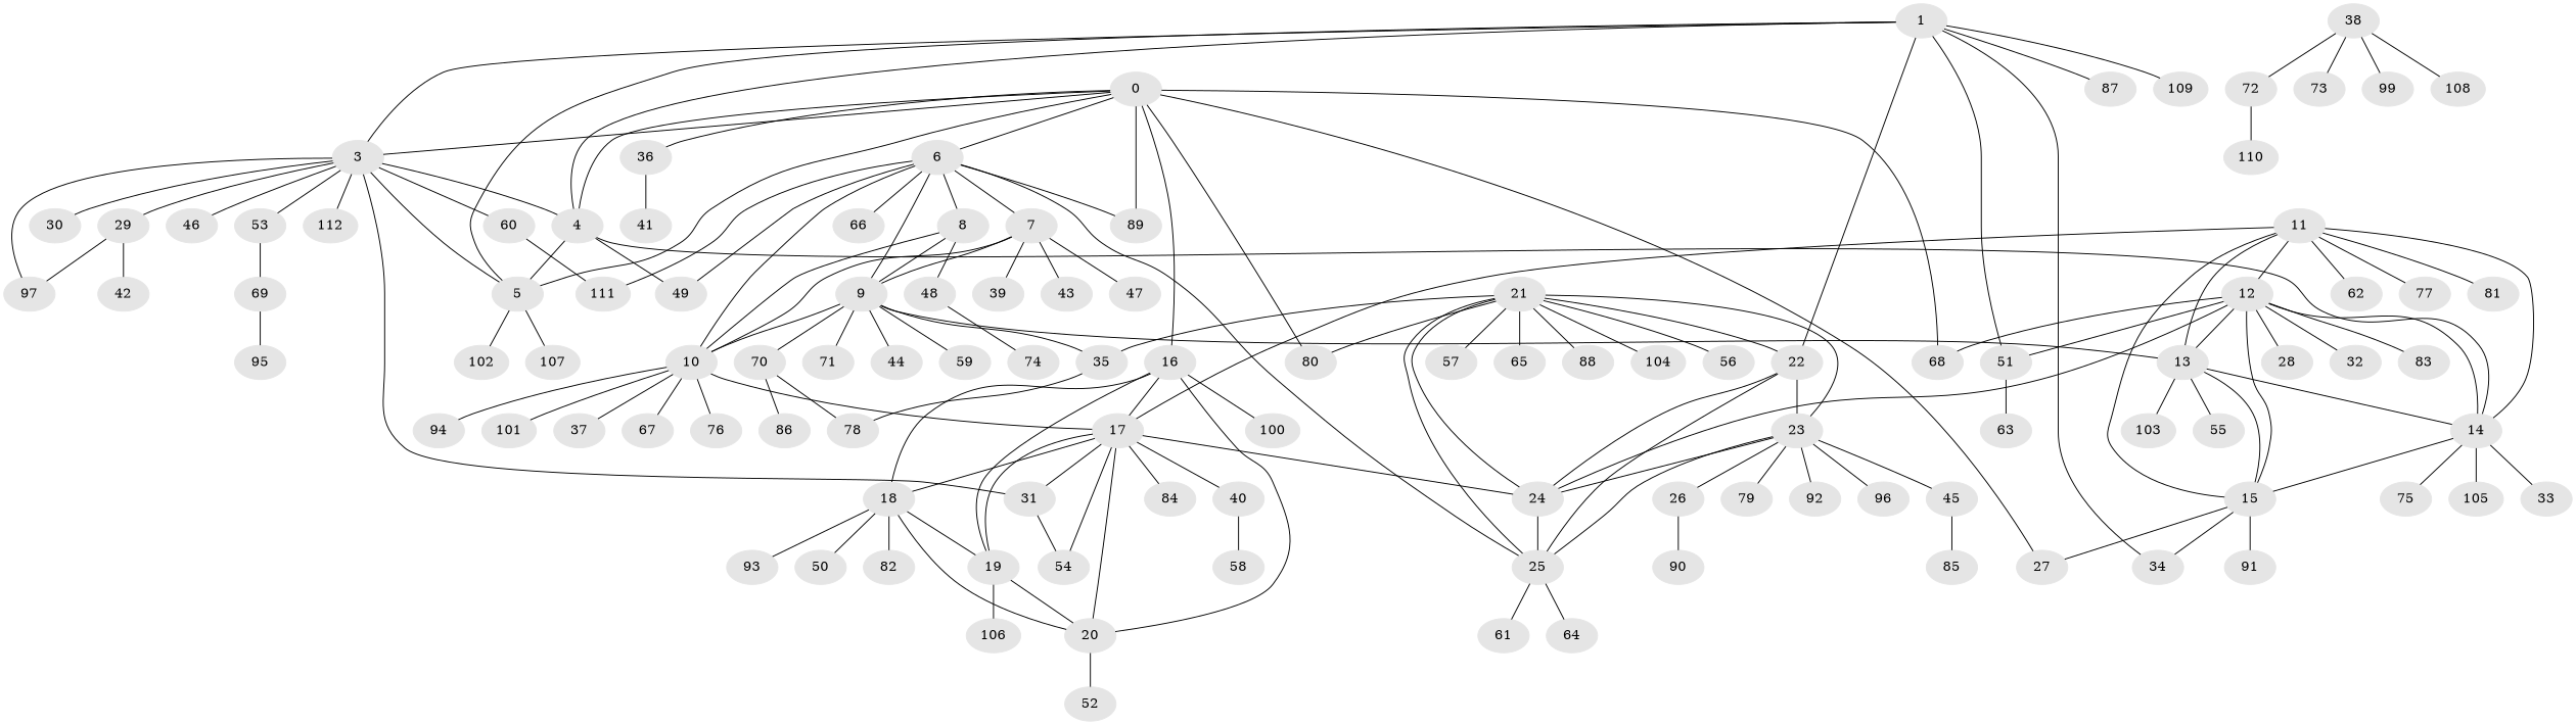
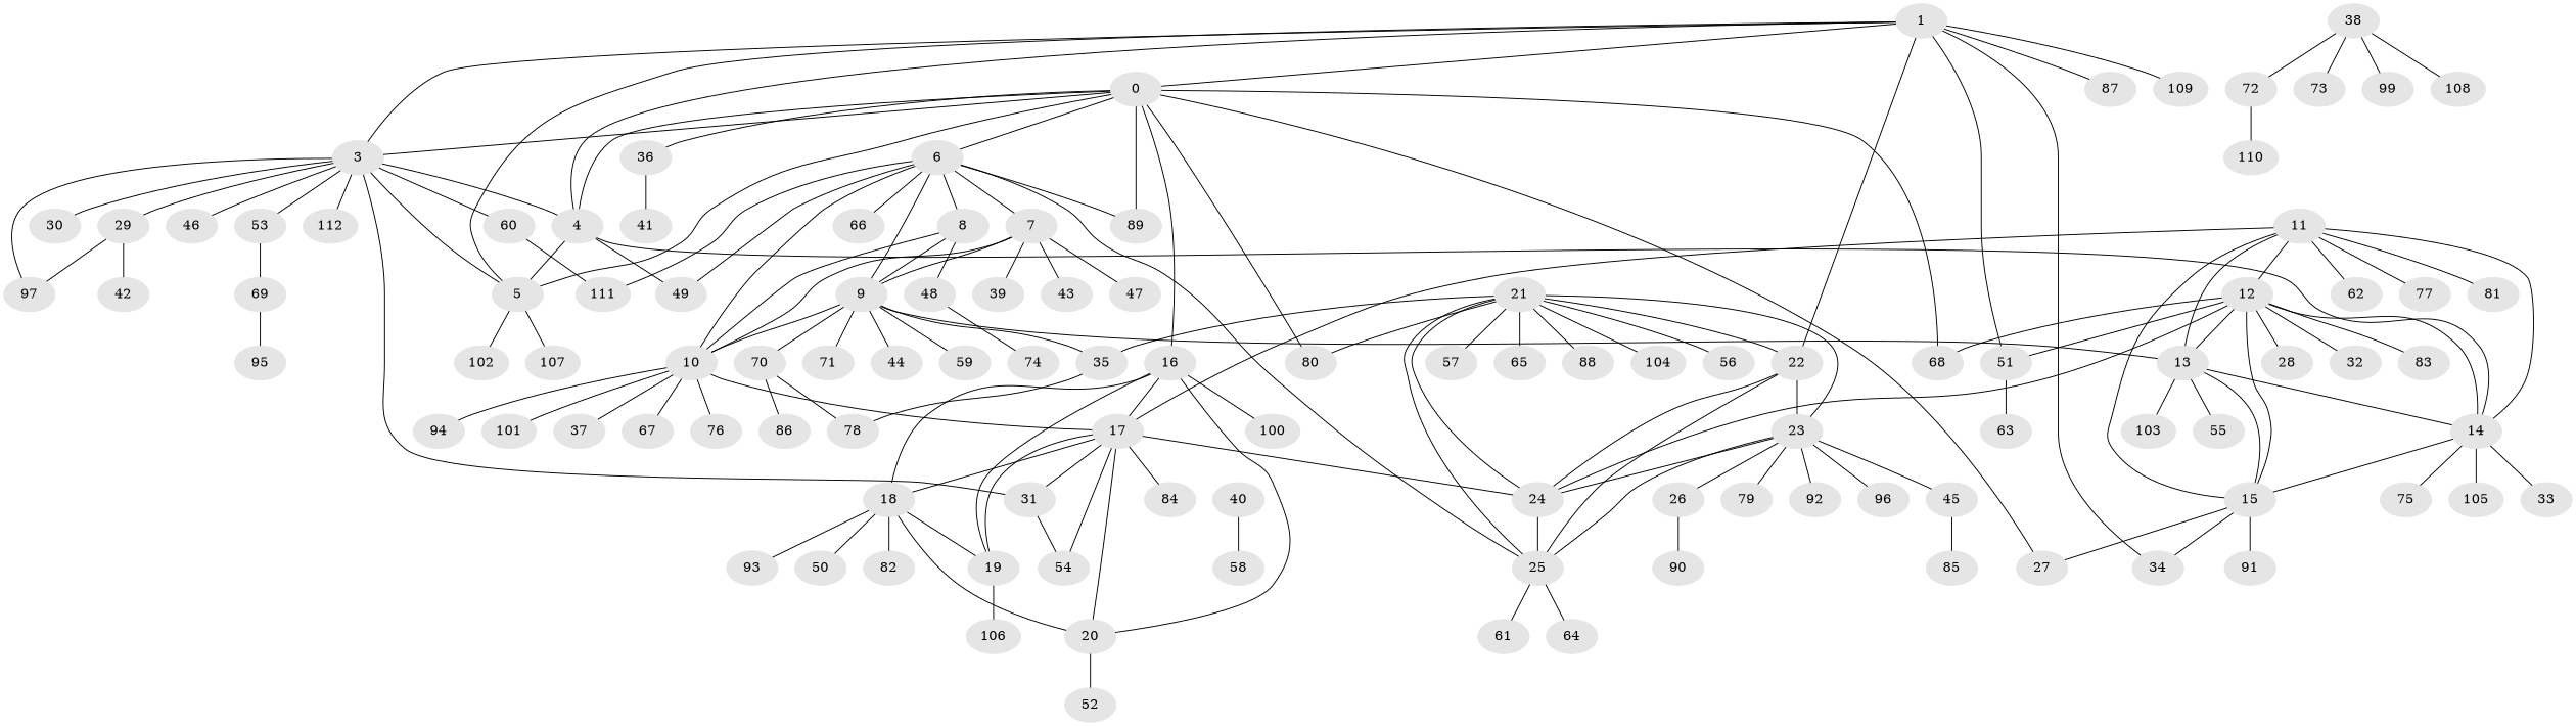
  graph {
    node [color=gray90 style=filled]
    n1 [label=0]
    1
    3
    4
    5
    22
    34
    51
    87
    109
    6
    16
    27
    36
    68
    80
    89
    29
    30
    31
    46
    53
    60
    97
    112
    14
    49
    102
    107
    25
    24
    23
    63
    7
    8
    9
    10
    66
    111
    17
    18
    19
    20
    100
    41
    42
    54
    69
    15
    33
    75
    105
    39
    43
    47
    48
    13
    35
    44
    59
    70
    71
    37
    67
    76
    94
    101
    61
    64
    74
    55
    103
    78
    86
    40
    84
    11
    12
    62
    77
    81
    28
    32
    83
    91
    50
    82
    93
    106
    52
    58
    21
    56
    57
    65
    88
    104
    26
    45
    79
    92
    96
    90
    85
    38
    72
    73
    99
    108
    110
    95
    n1 -- 3
    n1 -- 4
    n1 -- 5
    n1 -- 6
    n1 -- 16
    n1 -- 27
    n1 -- 36
    n1 -- 68
    n1 -- 80
    n1 -- 89
+   1 -- n1
    1 -- 3
    1 -- 4
    1 -- 5
    1 -- 22
    1 -- 34
    1 -- 51
    1 -- 87
    1 -- 109
    3 -- 4
    3 -- 5
    3 -- 29
    3 -- 30
    3 -- 31
    3 -- 46
    3 -- 53
    3 -- 60
    3 -- 97
    3 -- 112
    4 -- 5
    4 -- 14
    4 -- 49
    5 -- 102
    5 -- 107
    22 -- 25
    22 -- 24
    22 -- 23
    51 -- 63
    6 -- 89
    6 -- 49
    6 -- 25
    6 -- 7
    6 -- 8
    6 -- 9
    6 -- 10
    6 -- 66
    6 -- 111
    16 -- 17
    16 -- 18
    16 -- 19
    16 -- 20
    16 -- 100
    36 -- 41
    29 -- 97
    29 -- 42
    31 -- 54
    53 -- 69
    60 -- 111
    14 -- 15
    14 -- 33
    14 -- 75
    14 -- 105
    25 -- 61
    25 -- 64
    24 -- 25
    23 -- 25
    23 -- 24
    23 -- 26
    23 -- 45
    23 -- 79
    23 -- 92
    23 -- 96
    7 -- 9
    7 -- 10
    7 -- 39
    7 -- 43
    7 -- 47
    8 -- 9
    8 -- 10
    8 -- 48
    9 -- 10
    9 -- 13
    9 -- 35
    9 -- 44
    9 -- 59
    9 -- 70
    9 -- 71
    10 -- 17
    10 -- 37
    10 -- 67
    10 -- 76
    10 -- 94
    10 -- 101
    17 -- 31
    17 -- 24
    17 -- 18
    17 -- 19
    17 -- 20
    17 -- 54
-   17 -- 40
    17 -- 84
    18 -- 19
    18 -- 20
    18 -- 50
    18 -- 82
    18 -- 93
-   19 -- 20
    19 -- 106
    20 -- 52
    69 -- 95
    15 -- 34
    15 -- 27
    15 -- 91
    48 -- 74
    13 -- 14
    13 -- 15
    13 -- 55
    13 -- 103
    35 -- 78
    70 -- 78
    70 -- 86
    40 -- 58
    11 -- 14
    11 -- 17
    11 -- 15
    11 -- 13
    11 -- 12
    11 -- 62
    11 -- 77
    11 -- 81
    12 -- 51
    12 -- 68
    12 -- 14
    12 -- 24
    12 -- 15
    12 -- 13
    12 -- 28
    12 -- 32
    12 -- 83
    21 -- 22
    21 -- 80
    21 -- 25
    21 -- 24
    21 -- 23
    21 -- 35
    21 -- 56
    21 -- 57
    21 -- 65
    21 -- 88
    21 -- 104
    26 -- 90
    45 -- 85
    38 -- 72
    38 -- 73
    38 -- 99
    38 -- 108
    72 -- 110
  }
